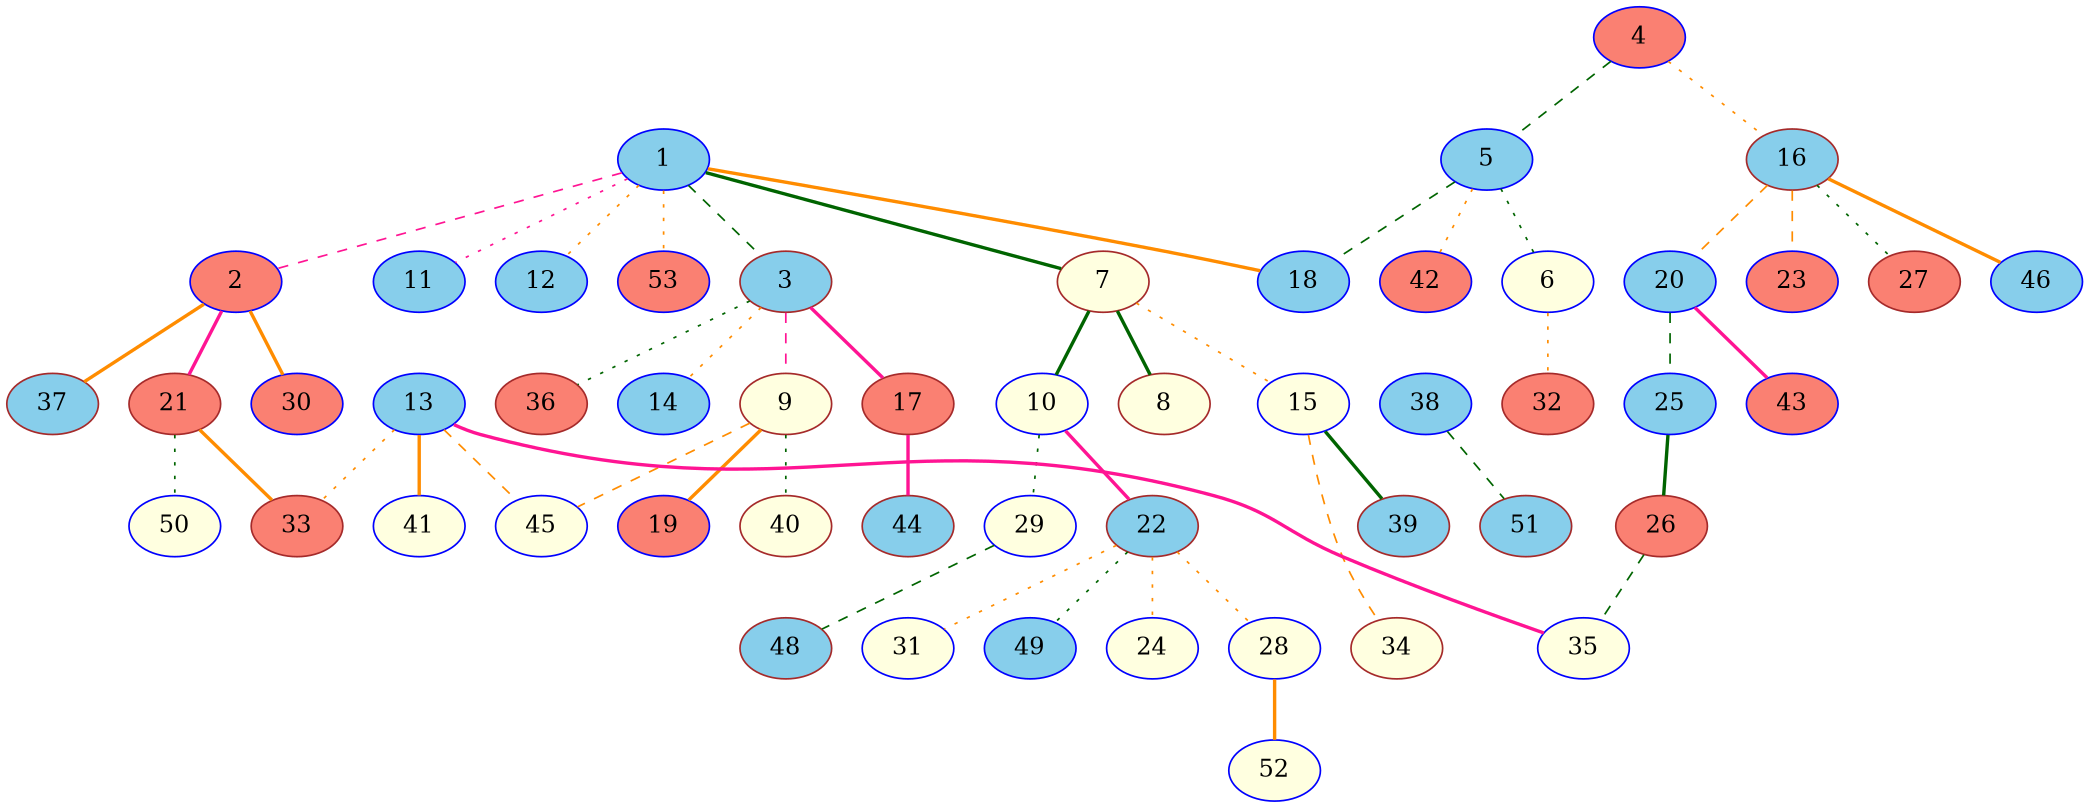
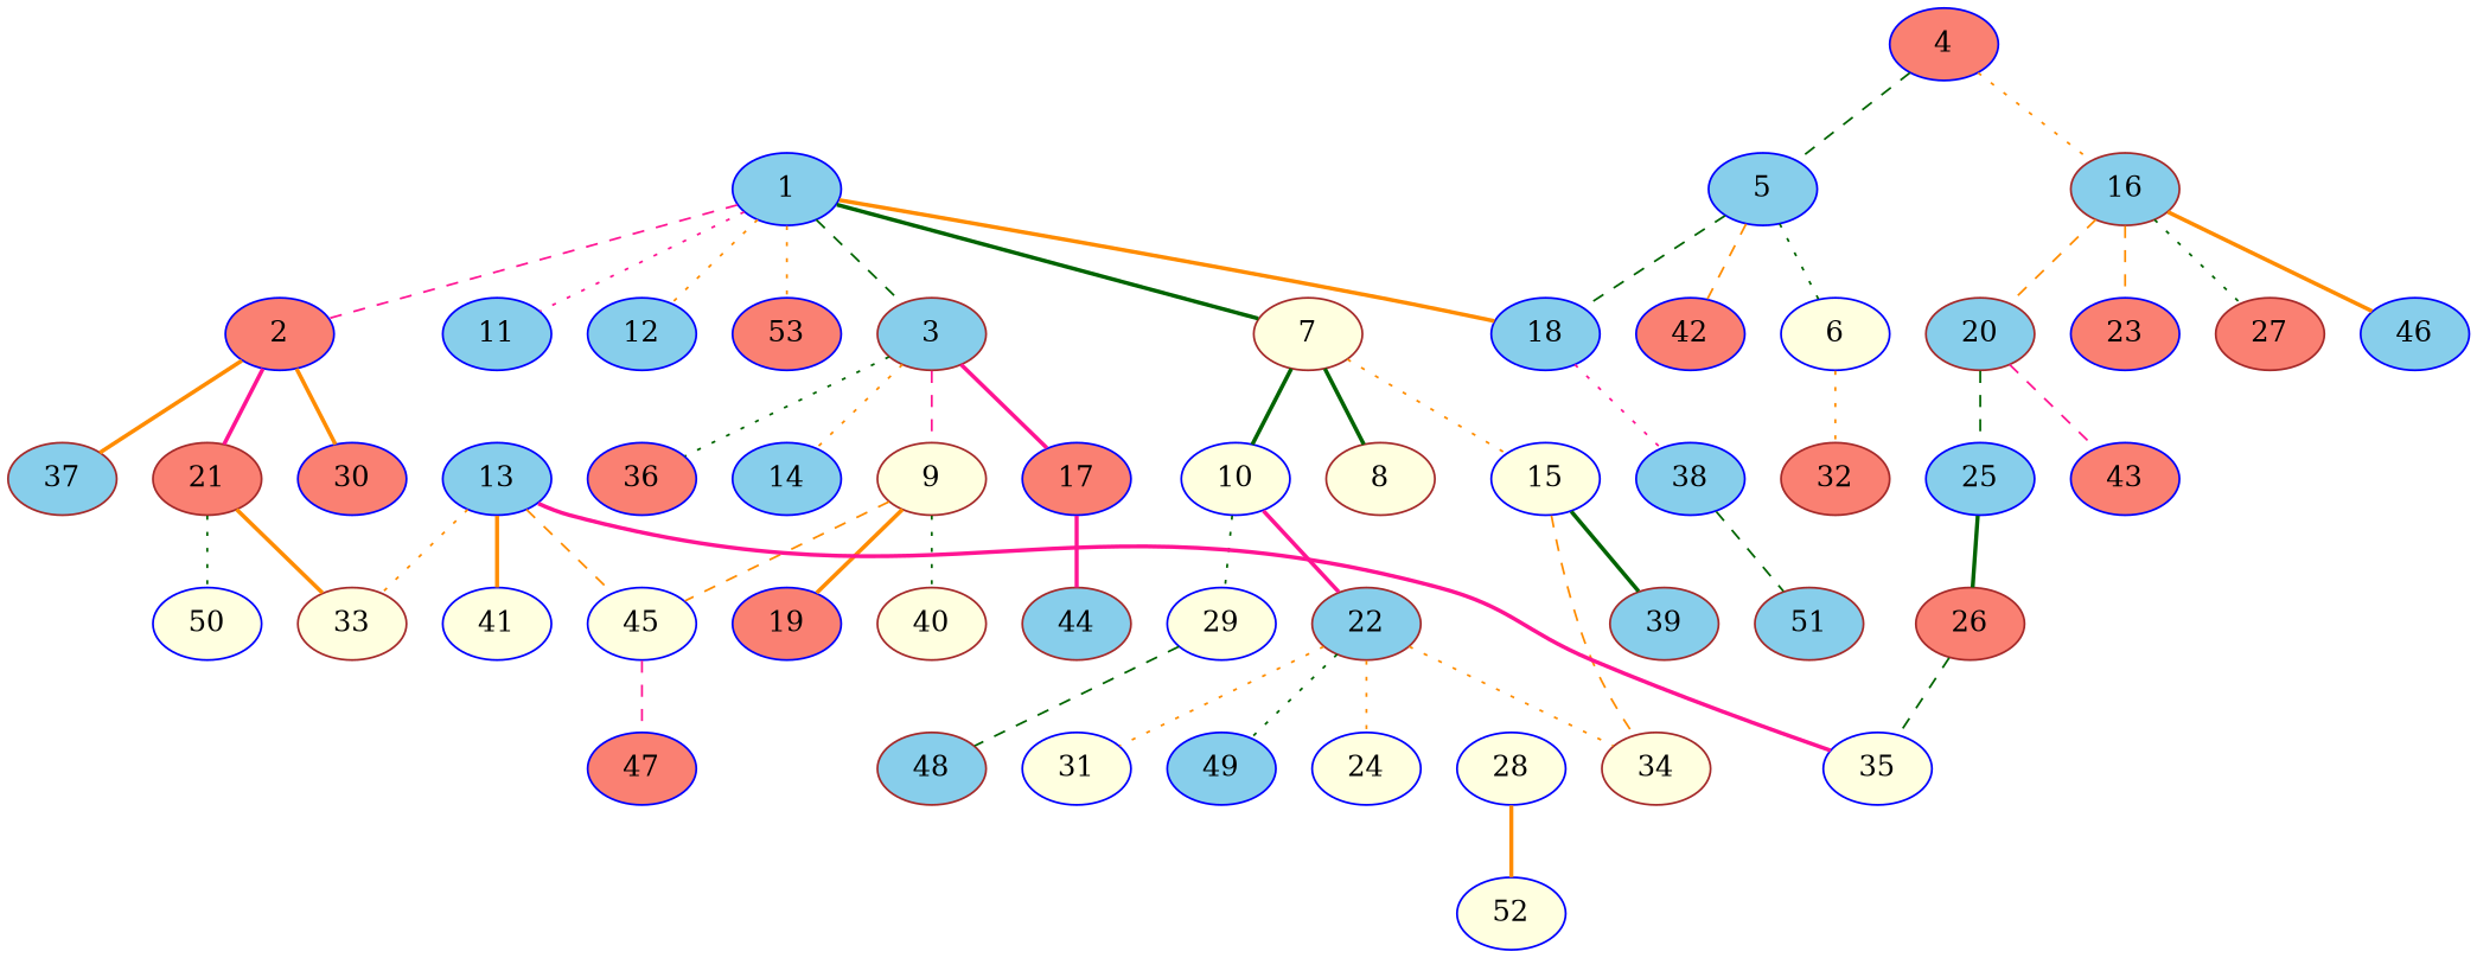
  graph {
    node [color=blue fillcolor=skyblue style=filled]
    edge [color=darkorange style=dotted]
    2 [fillcolor=salmon]
    1
    3 [color=brown]
    7 [color=brown fillcolor=lightyellow]
    11
    12
    18
    53 [fillcolor=salmon]
    21 [color=brown fillcolor=salmon]
    30 [fillcolor=salmon]
    37 [color=brown]
    9 [color=brown fillcolor=lightyellow]
    14
-   17 [color=brown fillcolor=salmon]
-   36 [color=brown fillcolor=salmon]
+   17 [fillcolor=salmon]
+   36 [fillcolor=salmon]
    4 [fillcolor=salmon]
    5
    16 [color=brown]
    8 [color=brown fillcolor=lightyellow]
    10 [fillcolor=lightyellow]
    15 [fillcolor=lightyellow]
    38
-   33 [color=brown fillcolor=salmon]
+   33 [color=brown fillcolor=lightyellow]
    50 [fillcolor=lightyellow]
    19 [fillcolor=salmon]
    40 [color=brown fillcolor=lightyellow]
    45 [fillcolor=lightyellow]
    44 [color=brown]
    6 [fillcolor=lightyellow]
    42 [fillcolor=salmon]
-   20
+   20 [color=brown]
    23 [fillcolor=salmon]
    27 [color=brown fillcolor=salmon]
    46
    32 [color=brown fillcolor=salmon]
    22 [color=brown]
    29 [fillcolor=lightyellow]
    34 [color=brown fillcolor=lightyellow]
    39 [color=brown]
    13
    35 [fillcolor=lightyellow]
    41 [fillcolor=lightyellow]
    24 [fillcolor=lightyellow]
    28 [fillcolor=lightyellow]
    31 [fillcolor=lightyellow]
    49
    48 [color=brown]
+   47 [fillcolor=salmon]
    25
    43 [fillcolor=salmon]
    51 [color=brown]
    26 [color=brown fillcolor=salmon]
    52 [fillcolor=lightyellow]
    2 -- 21 [color=deeppink style=bold]
    2 -- 30 [style=bold]
    2 -- 37 [style=bold]
    1 -- 2 [color=deeppink style=dashed]
    1 -- 3 [color=darkgreen style=dashed]
    1 -- 7 [color=darkgreen style=bold]
    1 -- 11 [color=deeppink]
    1 -- 12
    1 -- 18 [style=bold]
    1 -- 53
    3 -- 9 [color=deeppink style=dashed]
    3 -- 14
    3 -- 17 [color=deeppink style=bold]
    3 -- 36 [color=darkgreen]
    7 -- 8 [color=darkgreen style=bold]
    7 -- 10 [color=darkgreen style=bold]
    7 -- 15
+   18 -- 38 [color=deeppink]
    21 -- 33 [style=bold]
    21 -- 50 [color=darkgreen]
    9 -- 19 [style=bold]
    9 -- 40 [color=darkgreen]
    9 -- 45 [style=dashed]
    17 -- 44 [color=deeppink style=bold]
    4 -- 5 [color=darkgreen style=dashed]
    4 -- 16
    5 -- 18 [color=darkgreen style=dashed]
    5 -- 6 [color=darkgreen]
-   5 -- 42
+   5 -- 42 [style=dashed]
    16 -- 20 [style=dashed]
    16 -- 23 [style=dashed]
    16 -- 27 [color=darkgreen]
    16 -- 46 [style=bold]
    10 -- 22 [color=deeppink style=bold]
    10 -- 29 [color=darkgreen]
    15 -- 34 [style=dashed]
    15 -- 39 [color=darkgreen style=bold]
    38 -- 51 [color=darkgreen style=dashed]
+   45 -- 47 [color=deeppink style=dashed]
    6 -- 32
    20 -- 25 [color=darkgreen style=dashed]
-   20 -- 43 [color=deeppink style=bold]
+   20 -- 43 [color=deeppink style=dashed]
    22 -- 24
-   22 -- 28
+   22 -- 34
    22 -- 31
    22 -- 49 [color=darkgreen]
    29 -- 48 [color=darkgreen style=dashed]
    13 -- 33
    13 -- 45 [style=dashed]
    13 -- 35 [color=deeppink style=bold]
    13 -- 41 [style=bold]
    28 -- 52 [style=bold]
    25 -- 26 [color=darkgreen style=bold]
    26 -- 35 [color=darkgreen style=dashed]
  }
